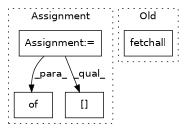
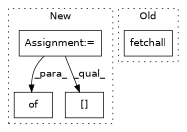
  digraph {
    fontname="DejaVu Sans"
    node [a=32 fontname="DejaVu Sans" shape=box]
    edge [fontname="DejaVu Sans"]
    n1 [l="3,1" label=of s="4979,5023"]
    n2 [a=2 l="5,1" label="[]" s="5171,5181"]
    n3 [a=7 l=1 label="Assignment:=" s=4974]
    n4 [l=10 label=fetchall s=4688]
    subgraph cluster_1 {
-     label=Assignment
+     label=New
      style=dotted
      n1
      n2
      n3
    }
    subgraph cluster_2 {
      label=Old
      style=dotted
      n4
    }
    n3 -> n1 [label=_para_]
    n3 -> n2 [label=_qual_]
  }
